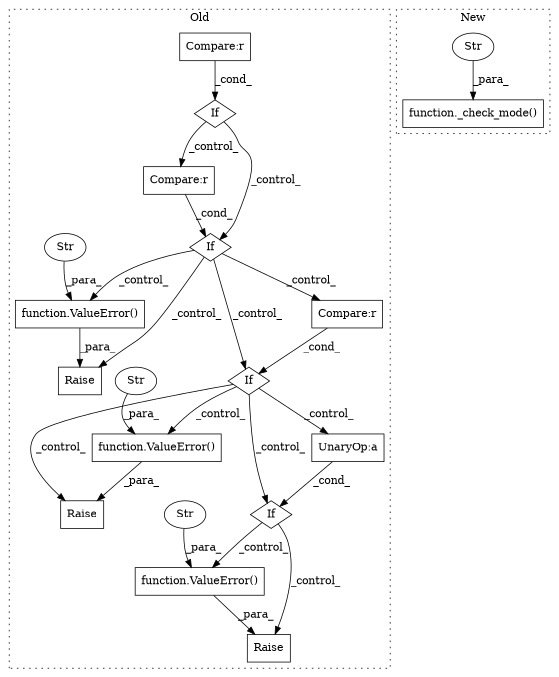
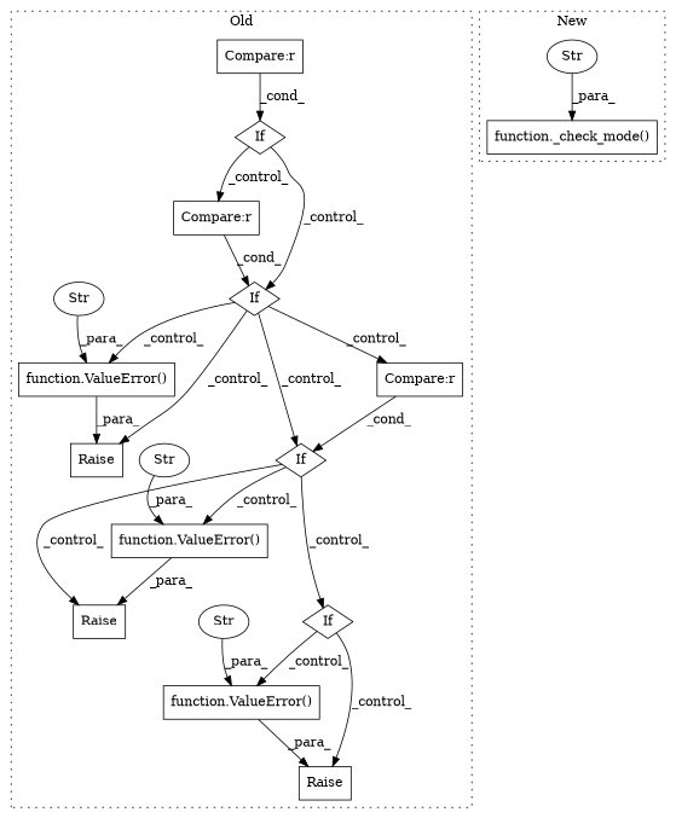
  digraph {
    node [a=75 l=3 shape=box]
    n1 [l="11,1" label="function.ValueError()" s="3709,3768"]
    n2 [a=96 label=If s=3644 shape=diamond]
-   n3 [a=61 l=27 label="UnaryOp:a" s=3885]
    n4 [a=96 label=If s=3778 shape=diamond]
    n5 [a=40 l=23 label="Compare:r" s=3678]
    n6 [a=96 label=If s=3675 shape=diamond]
    n7 [a=40 l=18 label="Compare:r" s=3647]
    n8 [a=96 label=If s=3882 shape=diamond]
    n9 [a=40 l=23 label="Compare:r" s=3781]
    n10 [a=66 l=48 label=Str s=3720 shape=ellipse]
    n11 [a=91 l=6 label=Raise s=3806]
    n12 [l="11,1" label="function.ValueError()" s="3920,3979"]
    n13 [a=66 l=48 label=Str s=3931 shape=ellipse]
    n14 [a=91 l=6 label=Raise s=3703]
    n15 [l="11,1" label="function.ValueError()" s="3812,3872"]
    n16 [a=66 l=49 label=Str s=3823 shape=ellipse]
    n17 [a=91 l=6 label=Raise s=3914]
    n18 [l="12,1" label="function._check_mode()" s="3292,3331"]
    n19 [a=66 l=15 label=Str s=3316 shape=ellipse]
    subgraph cluster_1 {
      label=Old
      style=dotted
      n1
      n2
-     n3
      n4
      n5
      n6
      n7
      n8
      n9
      n10
      n11
      n12
      n13
      n14
      n15
      n16
      n17
    }
    subgraph cluster_2 {
      label=New
      style=dotted
      n18
      n19
    }
    n1 -> n14 [label=_para_]
    n2 -> n5 [label=_control_]
    n2 -> n6 [label=_control_]
-   n3 -> n8 [label=_cond_]
-   n4 -> n3 [label=_control_]
    n4 -> n8 [label=_control_]
    n4 -> n11 [label=_control_]
    n4 -> n15 [label=_control_]
    n5 -> n6 [label=_cond_]
    n6 -> n1 [label=_control_]
    n6 -> n4 [label=_control_]
    n6 -> n9 [label=_control_]
    n6 -> n14 [label=_control_]
    n7 -> n2 [label=_cond_]
    n8 -> n12 [label=_control_]
    n8 -> n17 [label=_control_]
    n9 -> n4 [label=_cond_]
    n10 -> n1 [label=_para_]
    n12 -> n17 [label=_para_]
    n13 -> n12 [label=_para_]
    n15 -> n11 [label=_para_]
    n16 -> n15 [label=_para_]
    n19 -> n18 [label=_para_]
  }
